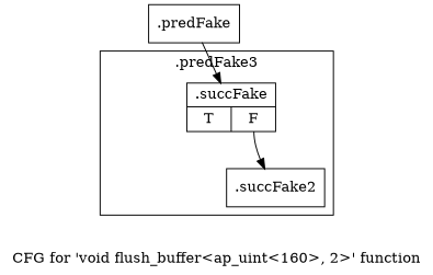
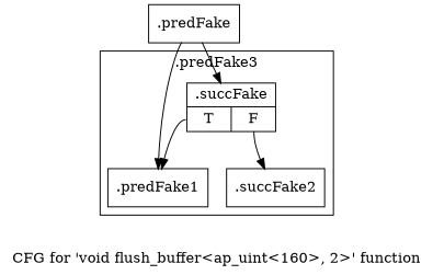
  digraph {
    label="CFG for 'void flush_buffer\<ap_uint\<160\>, 2\>' function"
    node [filename="../../../dedup.cpp" linenumber=21 shape=record]
    edge [execusionnum=0 filename="../../../dedup.cpp"]
+   n1 [label="{.predFake1}"]
    n2 [label="{.succFake|{<s0>T|<s1>F}}"]
    n3 [label="{.succFake2}" linenumber=22]
    n4 [label="{.predFake}" filename="" linenumber=""]
    subgraph cluster_1 {
      invocationtime=0
      label=".predFake3"
      tripcount=0
+     n1
      n2
      n3
    }
+   n2 -> n1 [tailport=s0]
    n2 -> n3 [tailport=s1]
+   n4 -> n1
    n4 -> n2
  }
